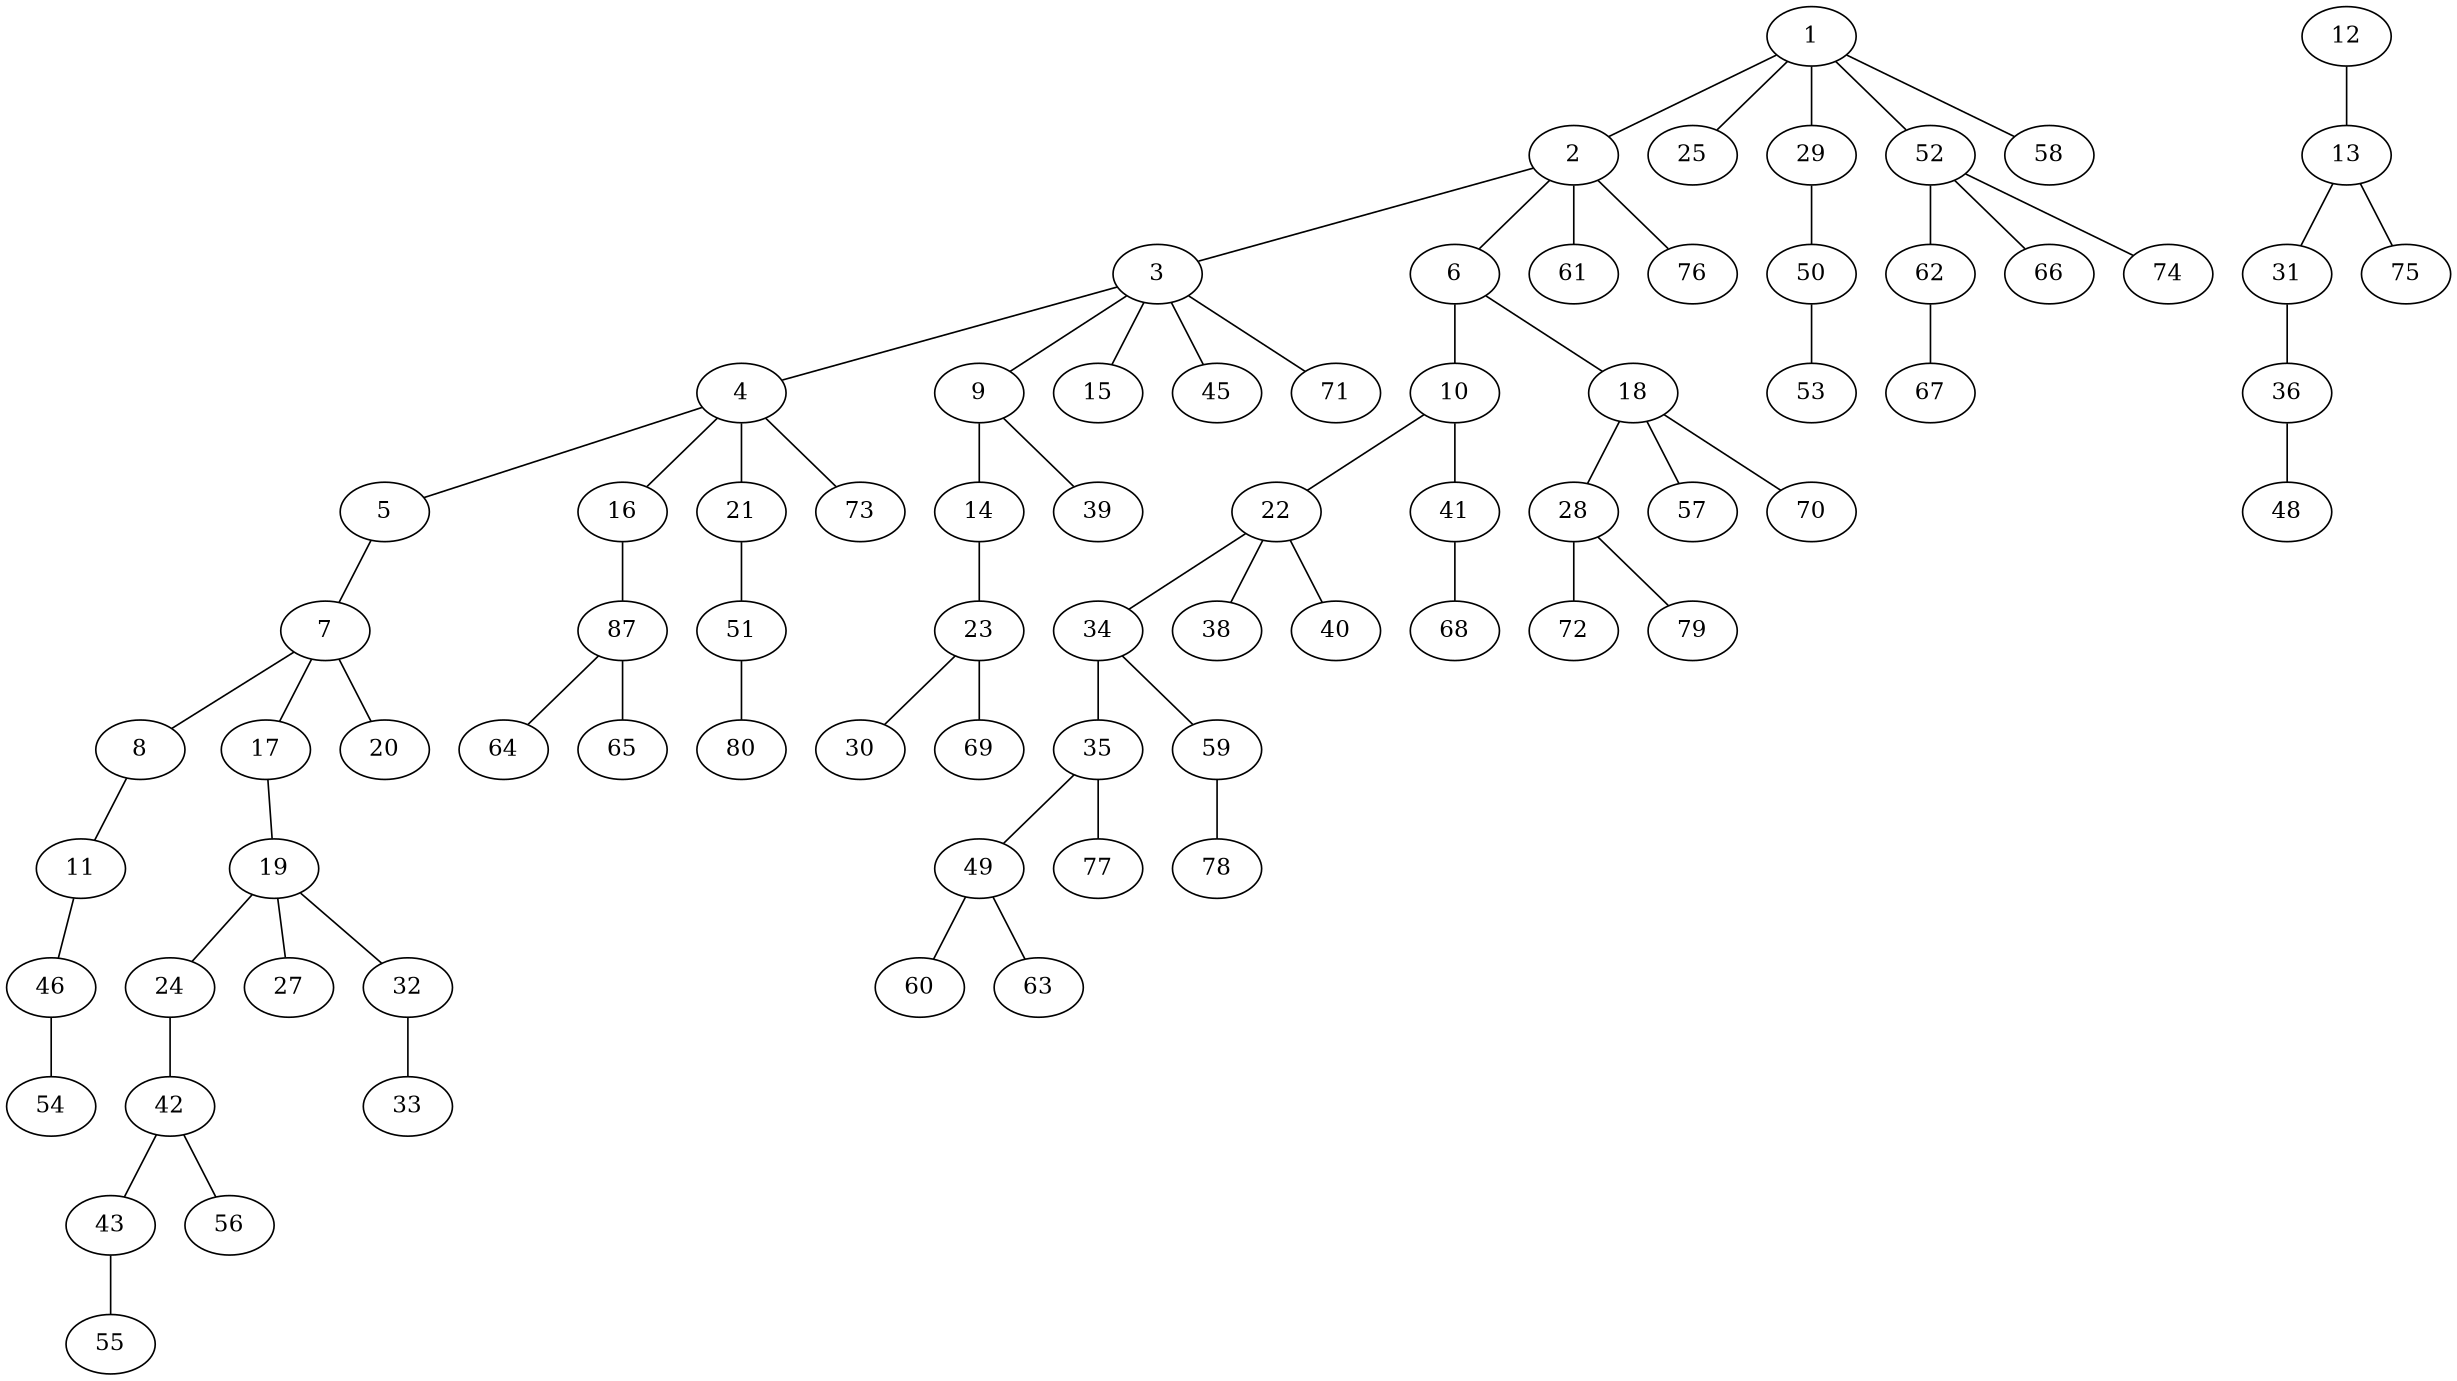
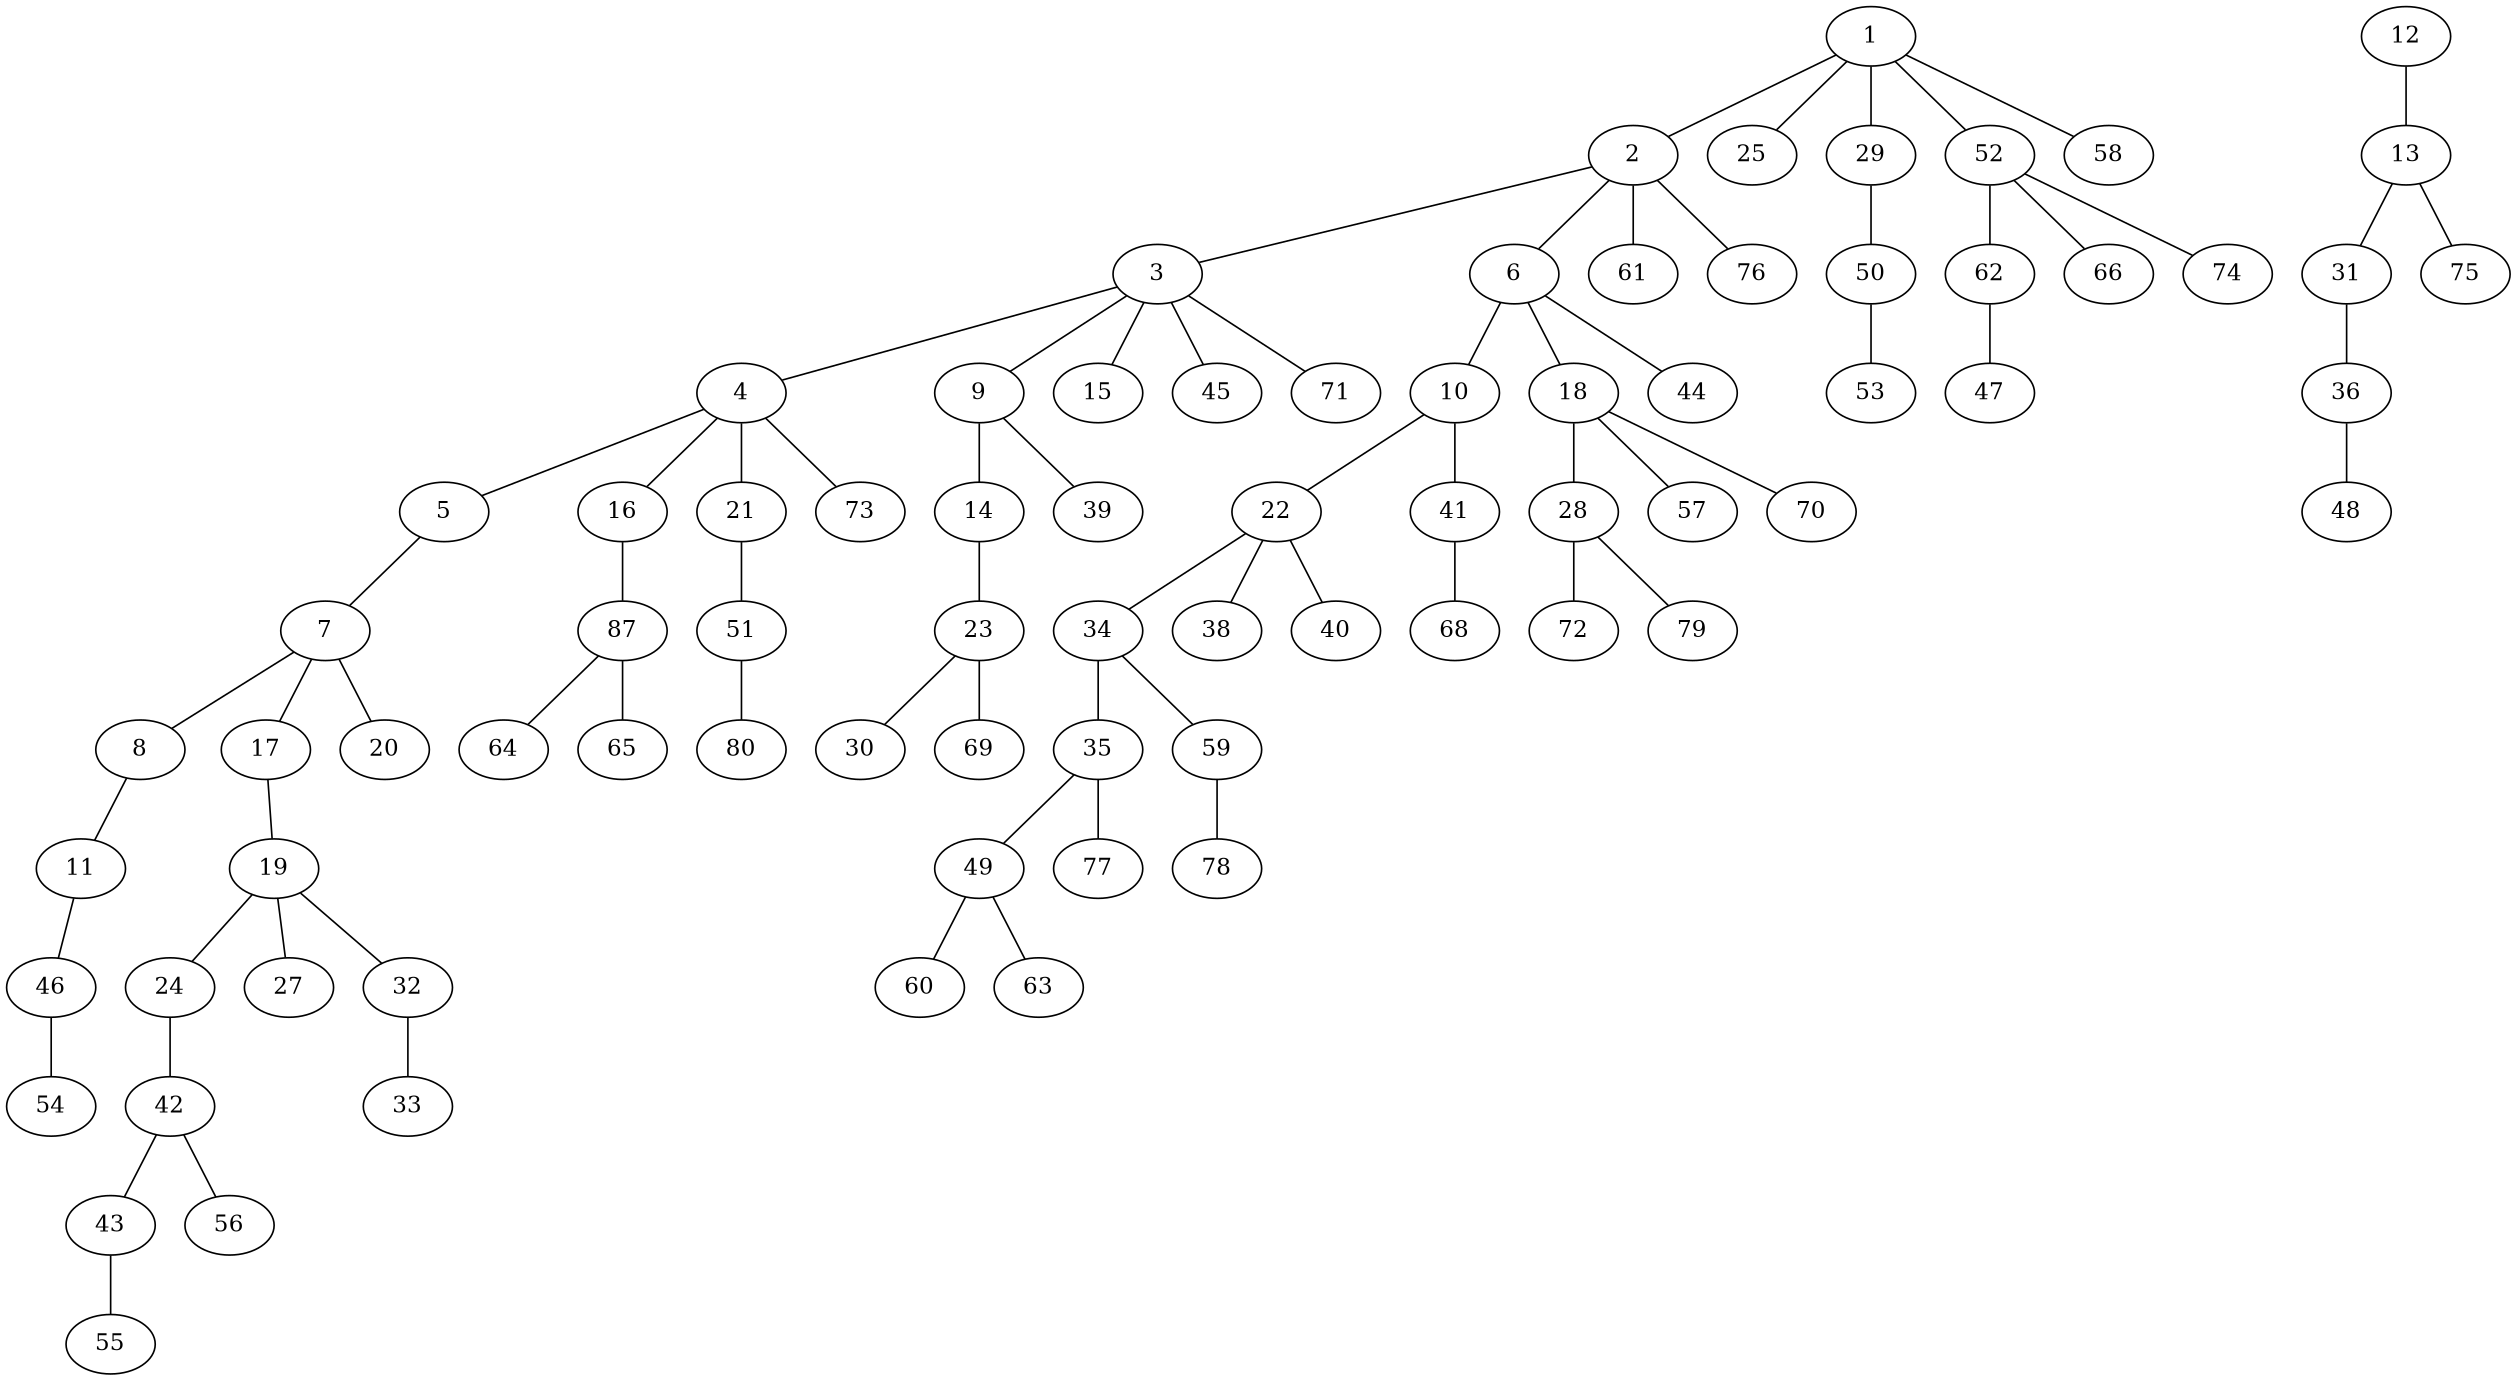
  graph {
    1
    2
    25
    29
    52
    58
    3
    6
    61
    76
    12
    13
    50
    62
    66
    74
    4
    9
    15
    45
    71
    10
    18
+   44
    31
    75
    53
-   67
+   67 [label=47]
    5
    16
    21
    73
    14
    39
    22
    41
    28
    57
    70
    7
    n41 [label=87]
    51
    23
    8
    17
    20
    64
    65
    80
    11
    19
    34
    38
    40
    68
    72
    79
    46
    24
    27
    32
    54
    30
    69
    35
    59
    36
    48
    42
    33
    43
    56
    49
    77
    78
    55
    60
    63
    1 -- 2
    1 -- 25
    1 -- 29
    1 -- 52
    1 -- 58
    2 -- 3
    2 -- 6
    2 -- 61
    2 -- 76
    29 -- 50
    52 -- 62
    52 -- 66
    52 -- 74
    3 -- 4
    3 -- 9
    3 -- 15
    3 -- 45
    3 -- 71
    6 -- 10
    6 -- 18
+   6 -- 44
    12 -- 13
    13 -- 31
    13 -- 75
    50 -- 53
    62 -- 67
    4 -- 5
    4 -- 16
    4 -- 21
    4 -- 73
    9 -- 14
    9 -- 39
    10 -- 22
    10 -- 41
    18 -- 28
    18 -- 57
    18 -- 70
    31 -- 36
    5 -- 7
    16 -- n41
    21 -- 51
    14 -- 23
    22 -- 34
    22 -- 38
    22 -- 40
    41 -- 68
    28 -- 72
    28 -- 79
    7 -- 8
    7 -- 17
    7 -- 20
    n41 -- 64
    n41 -- 65
    51 -- 80
    23 -- 30
    23 -- 69
    8 -- 11
    17 -- 19
    11 -- 46
    19 -- 24
    19 -- 27
    19 -- 32
    34 -- 35
    34 -- 59
    46 -- 54
    24 -- 42
    32 -- 33
    35 -- 49
    35 -- 77
    59 -- 78
    36 -- 48
    42 -- 43
    42 -- 56
    43 -- 55
    49 -- 60
    49 -- 63
  }
